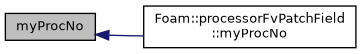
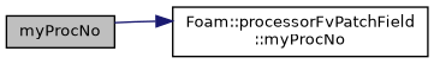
  digraph {
    rankdir=LR
    node [color=black fontname=Helvetica fontsize=10 shape=record]
    n1 [fillcolor=grey75 fontcolor=black height=0.2 label=myProcNo style=filled width=0.4]
    n2 [height=0.2 label="Foam::processorFvPatchField\l::myProcNo" width=0.4]
-   n1 -> n2 [color=midnightblue dir=back fontname=Helvetica fontsize=10 labelfontname=Helvetica labelfontsize=10 style=solid]
+   n2 -> n1 [color=midnightblue dir=back fontname=Helvetica fontsize=10 labelfontname=Helvetica labelfontsize=10 style=solid]
  }
